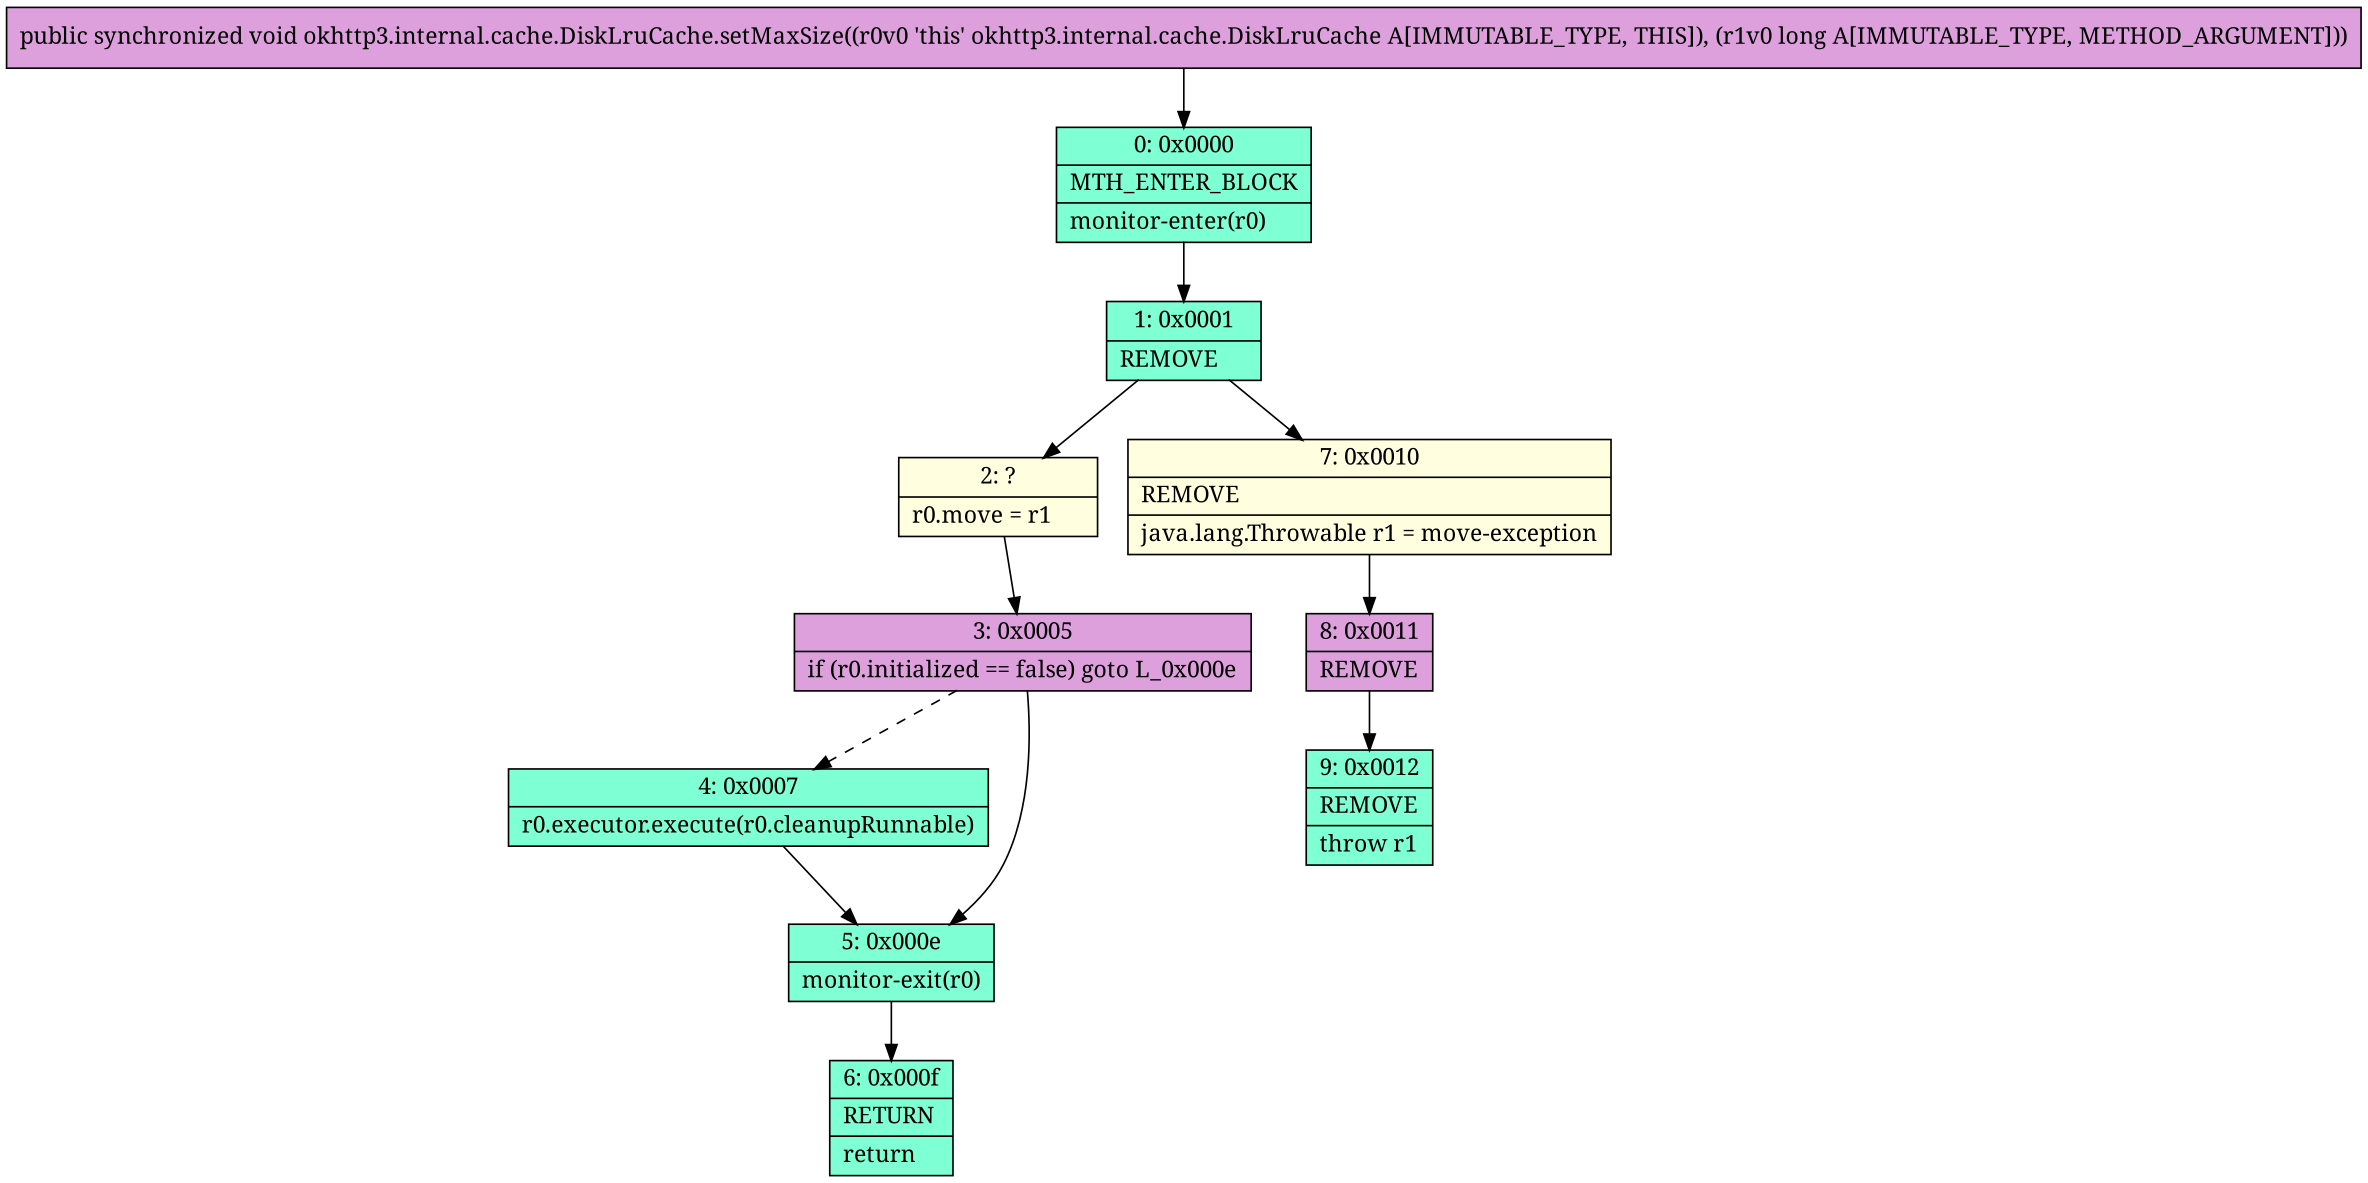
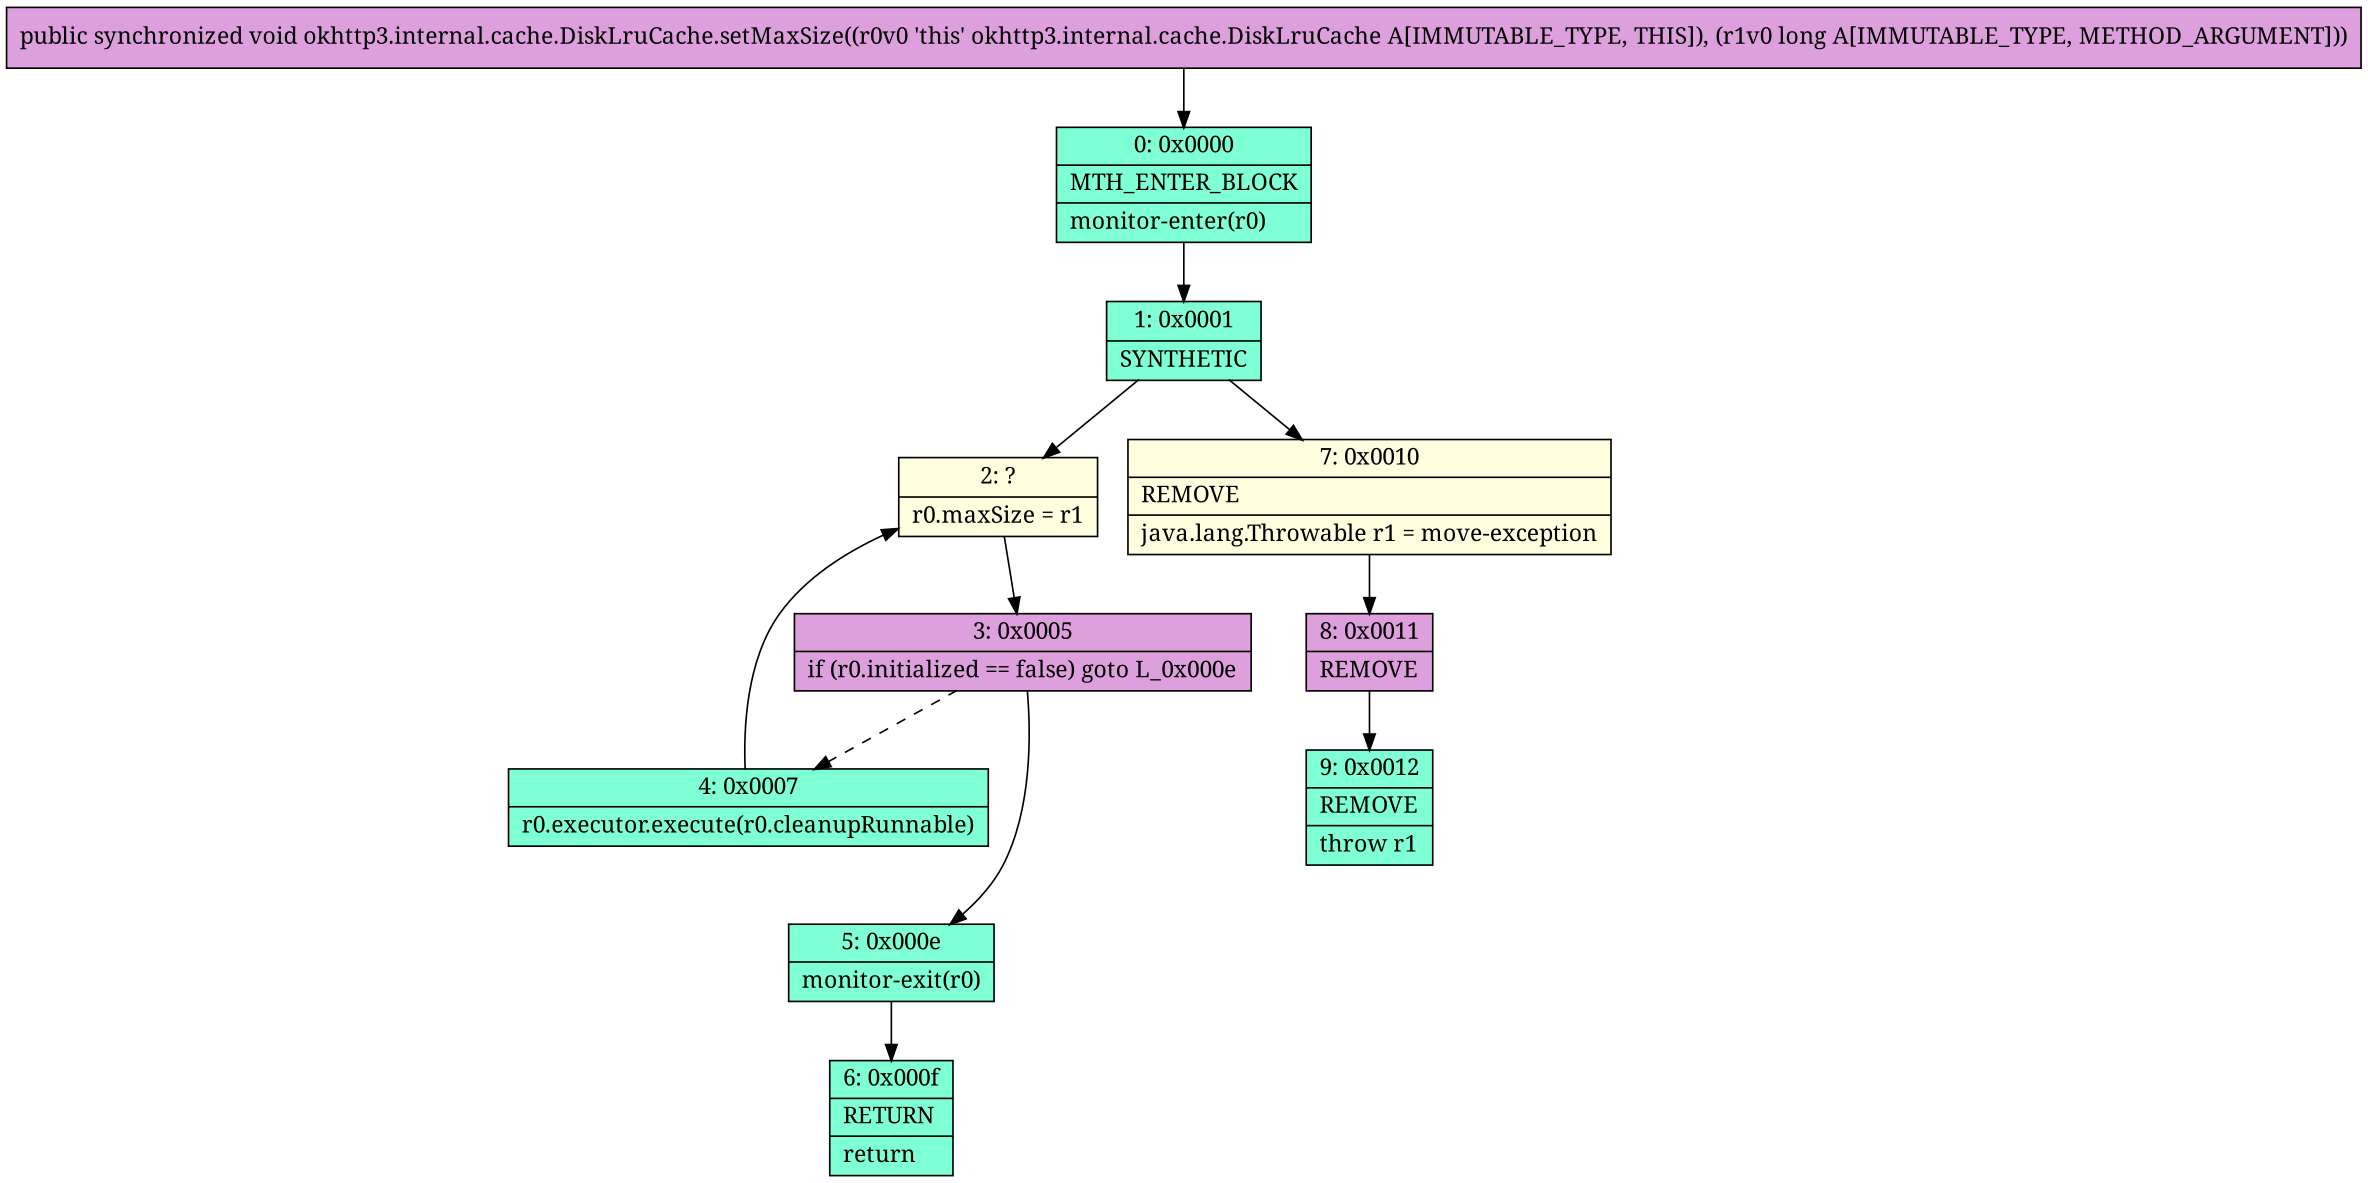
  digraph {
    fontname="Noto Serif"
    node [fillcolor=aquamarine fontname="Noto Serif" shape=record style=filled]
    edge [fontname="Noto Serif"]
    n1 [label="{0\:\ 0x0000|MTH_ENTER_BLOCK\l|monitor\-enter(r0)\l}"]
-   n2 [label="{1\:\ 0x0001|REMOVE\l}"]
-   n3 [fillcolor=lightyellow label="{2\:\ ?|r0.move = r1\l}"]
+   n2 [label="{1\:\ 0x0001|SYNTHETIC\l}"]
+   n3 [fillcolor=lightyellow label="{2\:\ ?|r0.maxSize = r1\l}"]
    n4 [fillcolor=lightyellow label="{7\:\ 0x0010|REMOVE\l|java.lang.Throwable r1 = move\-exception\l}"]
    n5 [fillcolor=plum label="{3\:\ 0x0005|if (r0.initialized == false) goto L_0x000e\l}"]
    n6 [fillcolor=plum label="{8\:\ 0x0011|REMOVE\l}"]
    n7 [label="{4\:\ 0x0007|r0.executor.execute(r0.cleanupRunnable)\l}"]
    n8 [label="{5\:\ 0x000e|monitor\-exit(r0)\l}"]
    n9 [label="{6\:\ 0x000f|RETURN\l|return\l}"]
    n10 [label="{9\:\ 0x0012|REMOVE\l|throw r1\l}"]
    n11 [fillcolor=plum label="{public synchronized void okhttp3.internal.cache.DiskLruCache.setMaxSize((r0v0 'this' okhttp3.internal.cache.DiskLruCache A[IMMUTABLE_TYPE, THIS]), (r1v0 long A[IMMUTABLE_TYPE, METHOD_ARGUMENT])) }"]
    n1 -> n2
    n2 -> n3
    n2 -> n4
    n3 -> n5
    n4 -> n6
    n5 -> n7 [style=dashed]
    n5 -> n8
    n6 -> n10
-   n7 -> n8
+   n7 -> n3
    n8 -> n9
    n11 -> n1
  }
